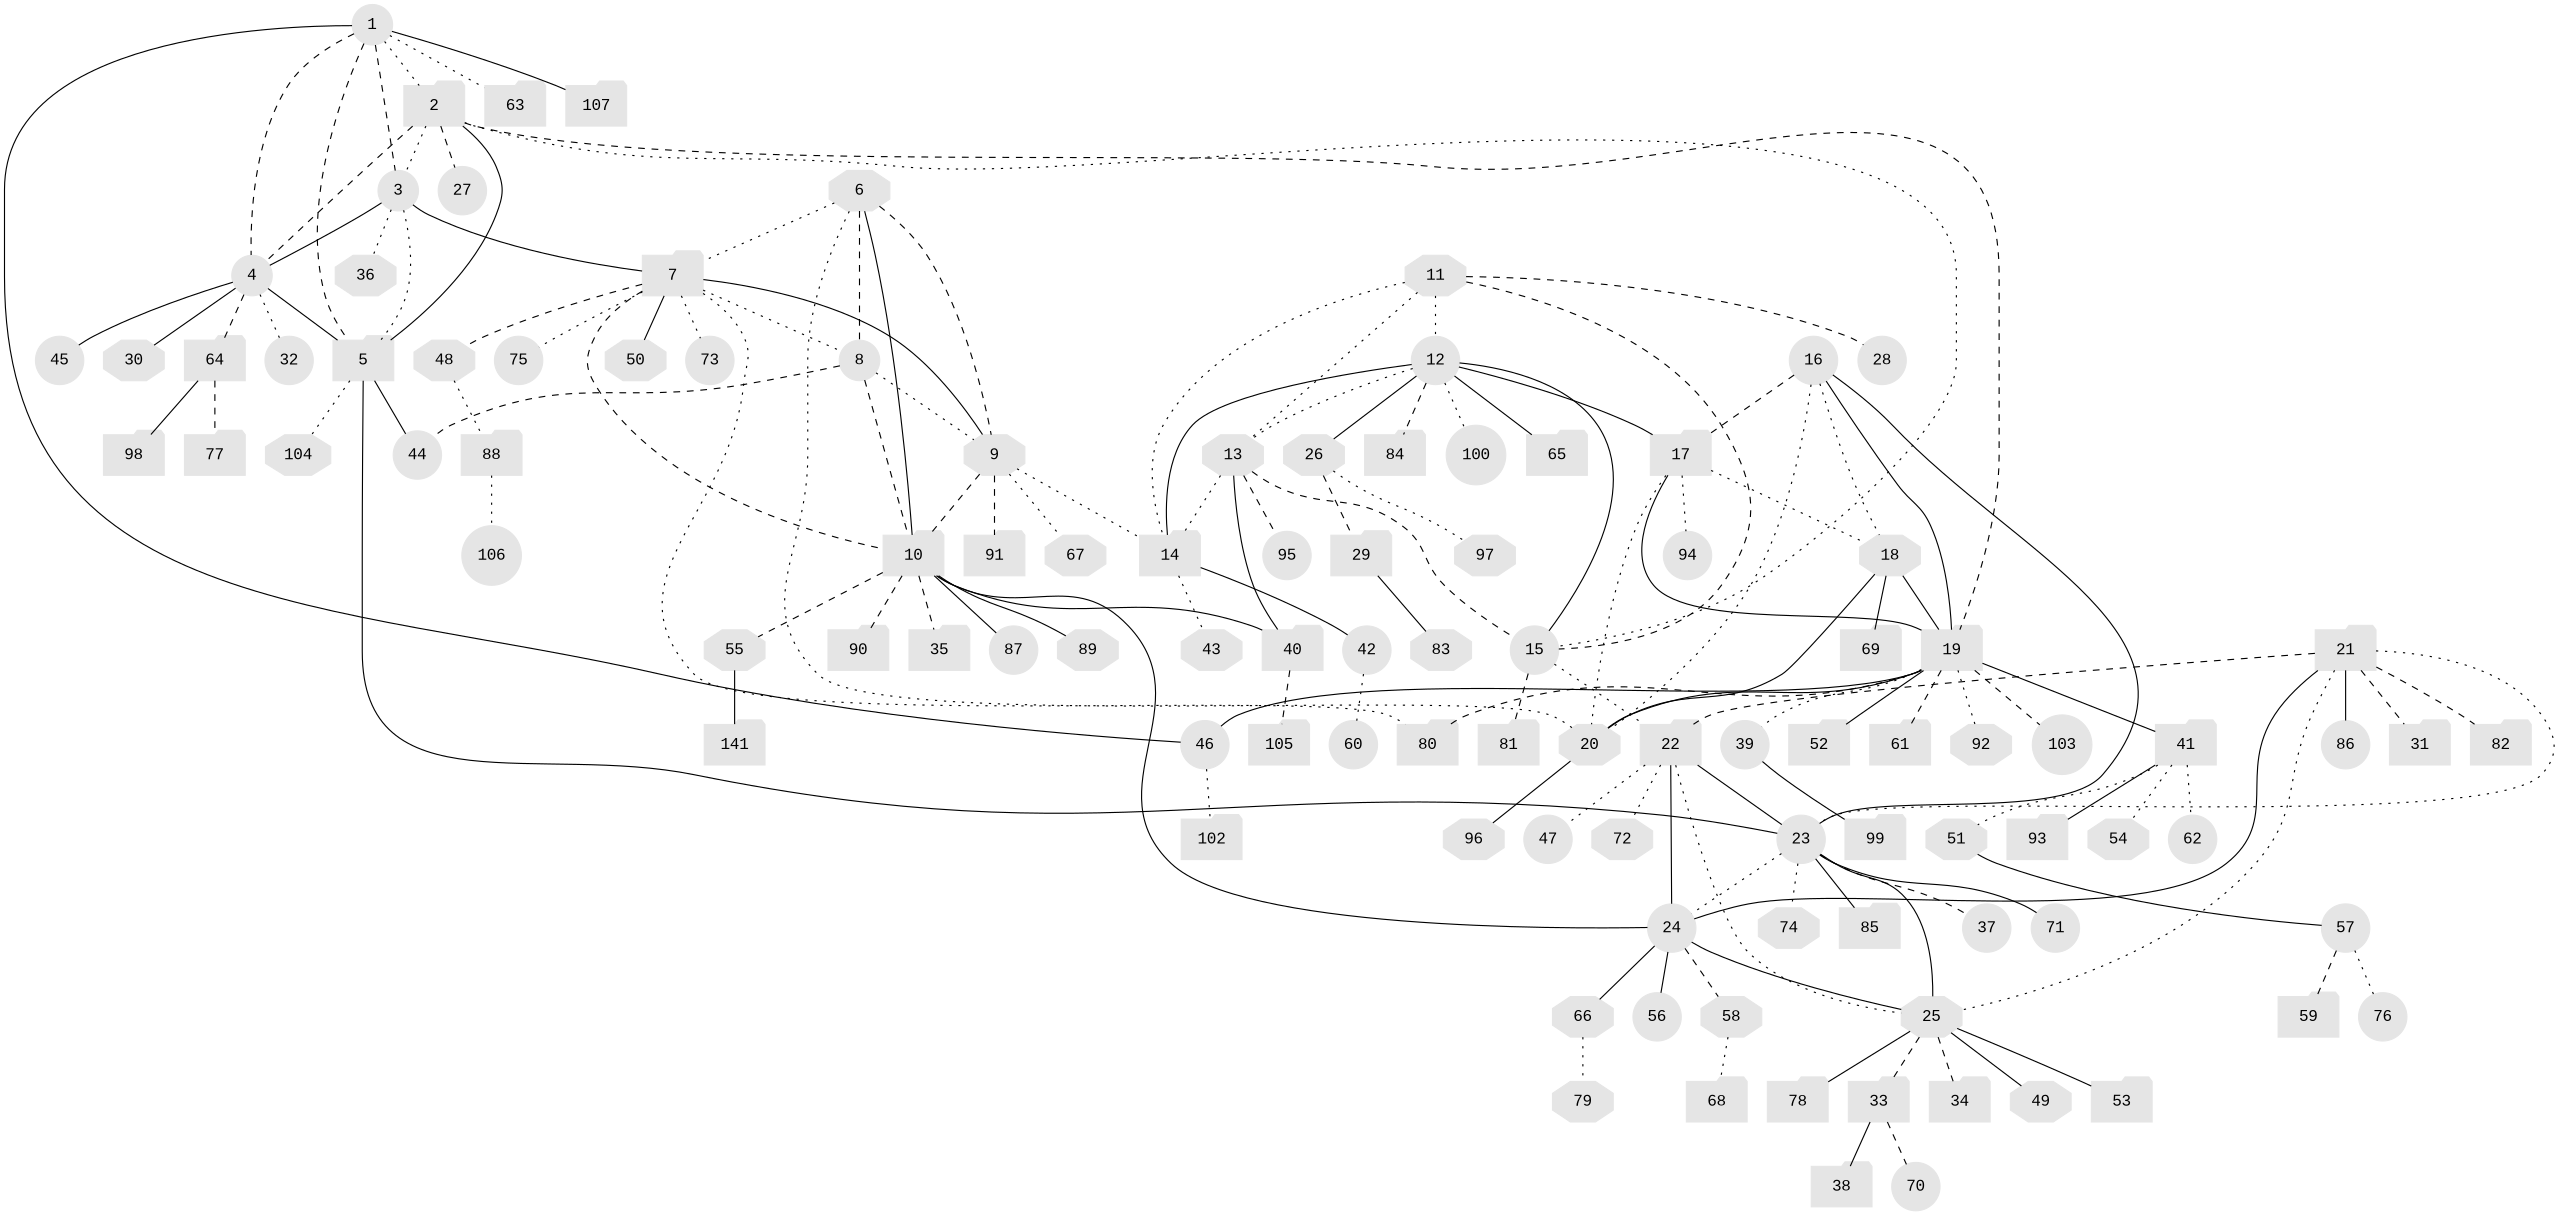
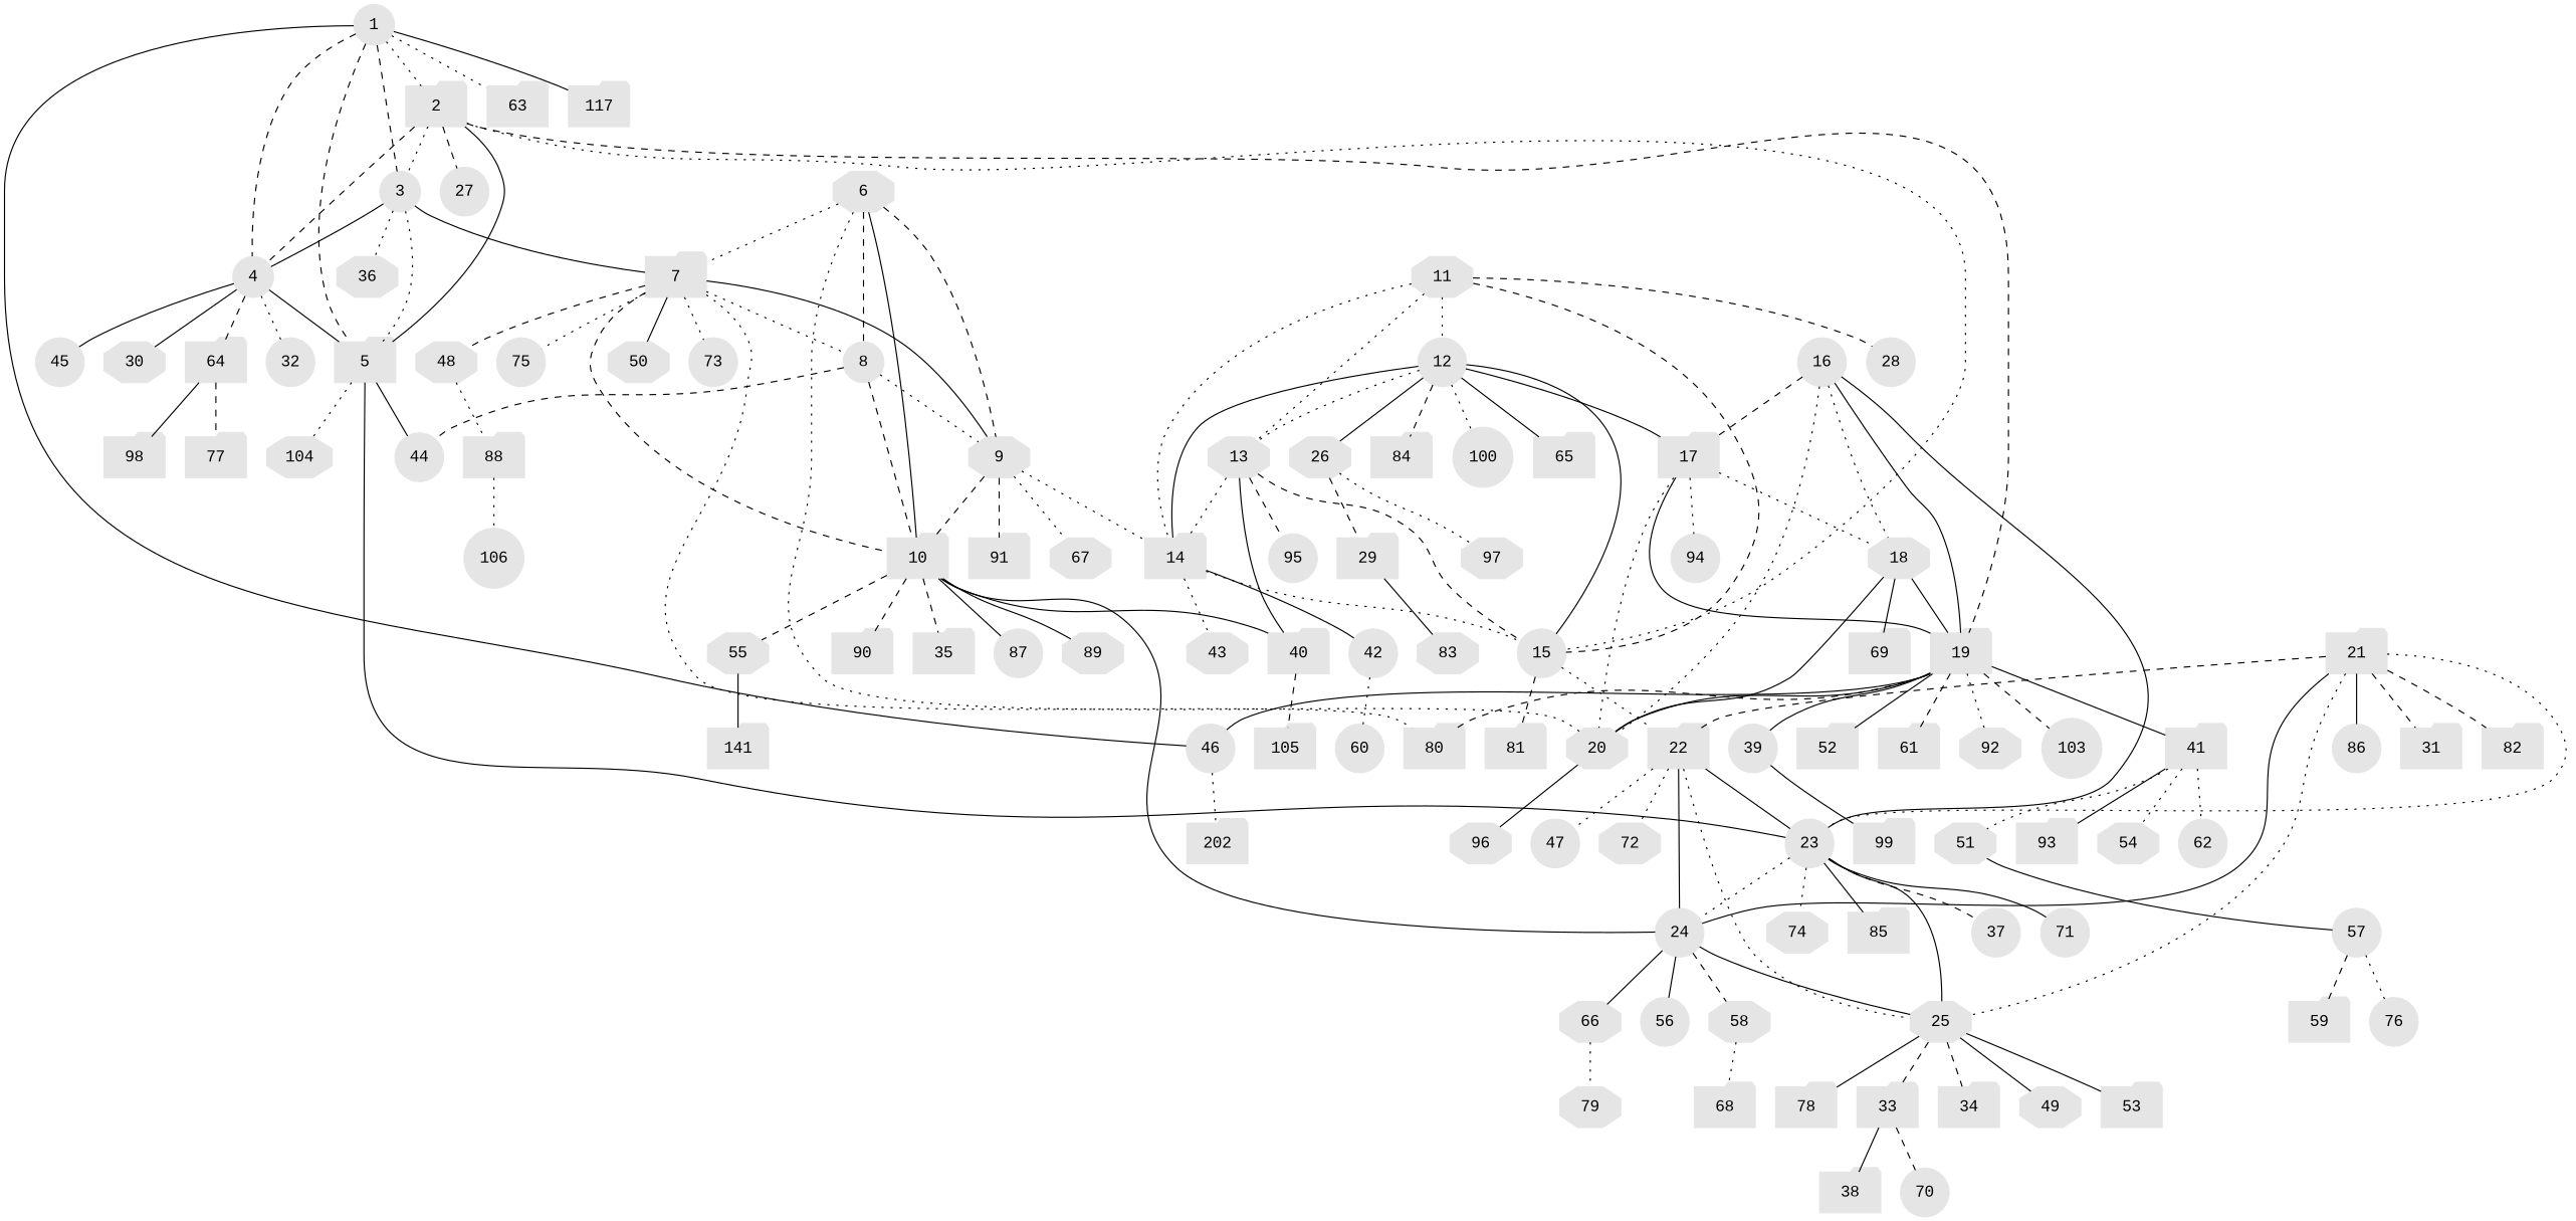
  graph {
    fontname="Liberation Mono"
    node [color=gray90 fontname="Liberation Mono" shape=folder style=filled]
    edge [fontname="Liberation Mono" style=solid]
    1 [shape=circle]
    2
    3 [shape=circle]
    4 [shape=circle]
    5
    46 [shape=circle]
    63
-   107
+   107 [label=117]
    15 [shape=circle]
    19
    27 [shape=circle]
    7
    36 [shape=octagon]
    30 [shape=octagon]
    32 [shape=circle]
    45 [shape=circle]
    64
    23 [shape=circle]
    44 [shape=circle]
    104 [shape=octagon]
-   102
+   102 [label=202]
    22
    81
    20 [shape=octagon]
    80
    39 [shape=circle]
    41
    52
    61
    92 [shape=octagon]
    103 [shape=circle]
    8 [shape=circle]
    9 [shape=octagon]
    10
    48 [shape=octagon]
    50 [shape=octagon]
    73 [shape=circle]
    75 [shape=circle]
    77
    98
    24 [shape=circle]
    25 [shape=octagon]
    37 [shape=circle]
    71 [shape=circle]
    74 [shape=octagon]
    85
    6 [shape=octagon]
    14
    67 [shape=octagon]
    91
    35
    40
    55 [shape=octagon]
    87 [shape=circle]
    89 [shape=octagon]
    90
    96 [shape=octagon]
    88
    42 [shape=circle]
    43 [shape=octagon]
    56 [shape=circle]
    58 [shape=octagon]
    66 [shape=octagon]
    105
    n65 [label=141]
    11 [shape=octagon]
    12 [shape=circle]
    13 [shape=octagon]
    28 [shape=circle]
    17
    26 [shape=octagon]
    65
    84
    100 [shape=circle]
    95 [shape=circle]
    18 [shape=octagon]
    94 [shape=circle]
    29
    97 [shape=octagon]
    60 [shape=circle]
    47 [shape=circle]
    72 [shape=octagon]
    16 [shape=circle]
    69
    99
    51 [shape=octagon]
    54 [shape=octagon]
    62 [shape=circle]
    93
    21
    31
    82
    86 [shape=circle]
    33
    34
    49 [shape=octagon]
    53
    78
    68
    79 [shape=octagon]
    38
    70 [shape=circle]
    83 [shape=octagon]
    57 [shape=circle]
    106 [shape=circle]
    59
    76 [shape=circle]
    1 -- 2 [style=dotted]
    1 -- 3 [style=dashed]
    1 -- 4 [style=dashed]
    1 -- 5 [style=dashed]
    1 -- 46
    1 -- 63 [style=dotted]
    1 -- 107
    2 -- 3 [style=dotted]
    2 -- 4 [style=dashed]
    2 -- 5
    2 -- 15 [style=dotted]
    2 -- 19 [style=dashed]
    2 -- 27 [style=dashed]
    3 -- 4
    3 -- 5 [style=dotted]
    3 -- 7
    3 -- 36 [style=dotted]
    4 -- 5
    4 -- 30
    4 -- 32 [style=dotted]
    4 -- 45
    4 -- 64 [style=dashed]
    5 -- 23
    5 -- 44
    5 -- 104 [style=dotted]
    46 -- 102 [style=dotted]
    15 -- 22 [style=dotted]
    15 -- 81 [style=dashed]
    19 -- 46
    19 -- 20
    19 -- 80 [style=dashed]
-   19 -- 39 [style=dotted]
+   19 -- 39
    19 -- 41
    19 -- 52
    19 -- 61 [style=dashed]
    19 -- 92 [style=dotted]
    19 -- 103 [style=dashed]
    7 -- 80 [style=dotted]
    7 -- 8 [style=dotted]
    7 -- 9
    7 -- 10 [style=dashed]
    7 -- 48 [style=dashed]
    7 -- 50
    7 -- 73 [style=dotted]
    7 -- 75 [style=dotted]
    64 -- 77 [style=dashed]
    64 -- 98
    23 -- 24 [style=dotted]
    23 -- 25
    23 -- 37 [style=dashed]
    23 -- 71
    23 -- 74 [style=dotted]
    23 -- 85
    22 -- 23
    22 -- 24
    22 -- 25 [style=dotted]
    22 -- 47 [style=dotted]
    22 -- 72 [style=dotted]
    20 -- 96
    39 -- 99
    41 -- 51 [style=dotted]
    41 -- 54 [style=dotted]
    41 -- 62 [style=dotted]
    41 -- 93
    8 -- 44 [style=dashed]
    8 -- 9 [style=dotted]
    8 -- 10 [style=dashed]
    9 -- 10 [style=dashed]
    9 -- 14 [style=dotted]
    9 -- 67 [style=dotted]
    9 -- 91 [style=dashed]
    10 -- 24
    10 -- 35 [style=dashed]
    10 -- 40
    10 -- 55 [style=dashed]
    10 -- 87
    10 -- 89
    10 -- 90 [style=dashed]
    48 -- 88 [style=dotted]
    24 -- 25
    24 -- 56
    24 -- 58 [style=dashed]
    24 -- 66
    25 -- 33 [style=dashed]
    25 -- 34 [style=dashed]
    25 -- 49
    25 -- 53
    25 -- 78
    6 -- 7 [style=dotted]
    6 -- 20 [style=dotted]
    6 -- 8 [style=dashed]
    6 -- 9 [style=dashed]
    6 -- 10
+   14 -- 15 [style=dotted]
    14 -- 42
    14 -- 43 [style=dotted]
    40 -- 105 [style=dashed]
    55 -- n65
    88 -- 106 [style=dotted]
    42 -- 60 [style=dotted]
    58 -- 68 [style=dotted]
    66 -- 79 [style=dotted]
    11 -- 15 [style=dashed]
    11 -- 14 [style=dotted]
    11 -- 12 [style=dotted]
    11 -- 13 [style=dotted]
    11 -- 28 [style=dashed]
    12 -- 15
    12 -- 14
    12 -- 13 [style=dotted]
    12 -- 17
    12 -- 26
    12 -- 65
    12 -- 84 [style=dashed]
    12 -- 100 [style=dotted]
    13 -- 15 [style=dashed]
    13 -- 14 [style=dotted]
    13 -- 40
    13 -- 95 [style=dashed]
    17 -- 19
    17 -- 20 [style=dotted]
    17 -- 18 [style=dotted]
    17 -- 94 [style=dotted]
    26 -- 29 [style=dashed]
    26 -- 97 [style=dotted]
    18 -- 19
    18 -- 20
    18 -- 69
    29 -- 83
    16 -- 19
    16 -- 23
    16 -- 20 [style=dotted]
    16 -- 17 [style=dashed]
    16 -- 18 [style=dotted]
    51 -- 57
    21 -- 23 [style=dotted]
    21 -- 22 [style=dashed]
    21 -- 24
    21 -- 25 [style=dotted]
    21 -- 31 [style=dashed]
    21 -- 82 [style=dashed]
    21 -- 86
    33 -- 38
    33 -- 70 [style=dashed]
    57 -- 59 [style=dashed]
    57 -- 76 [style=dotted]
  }
